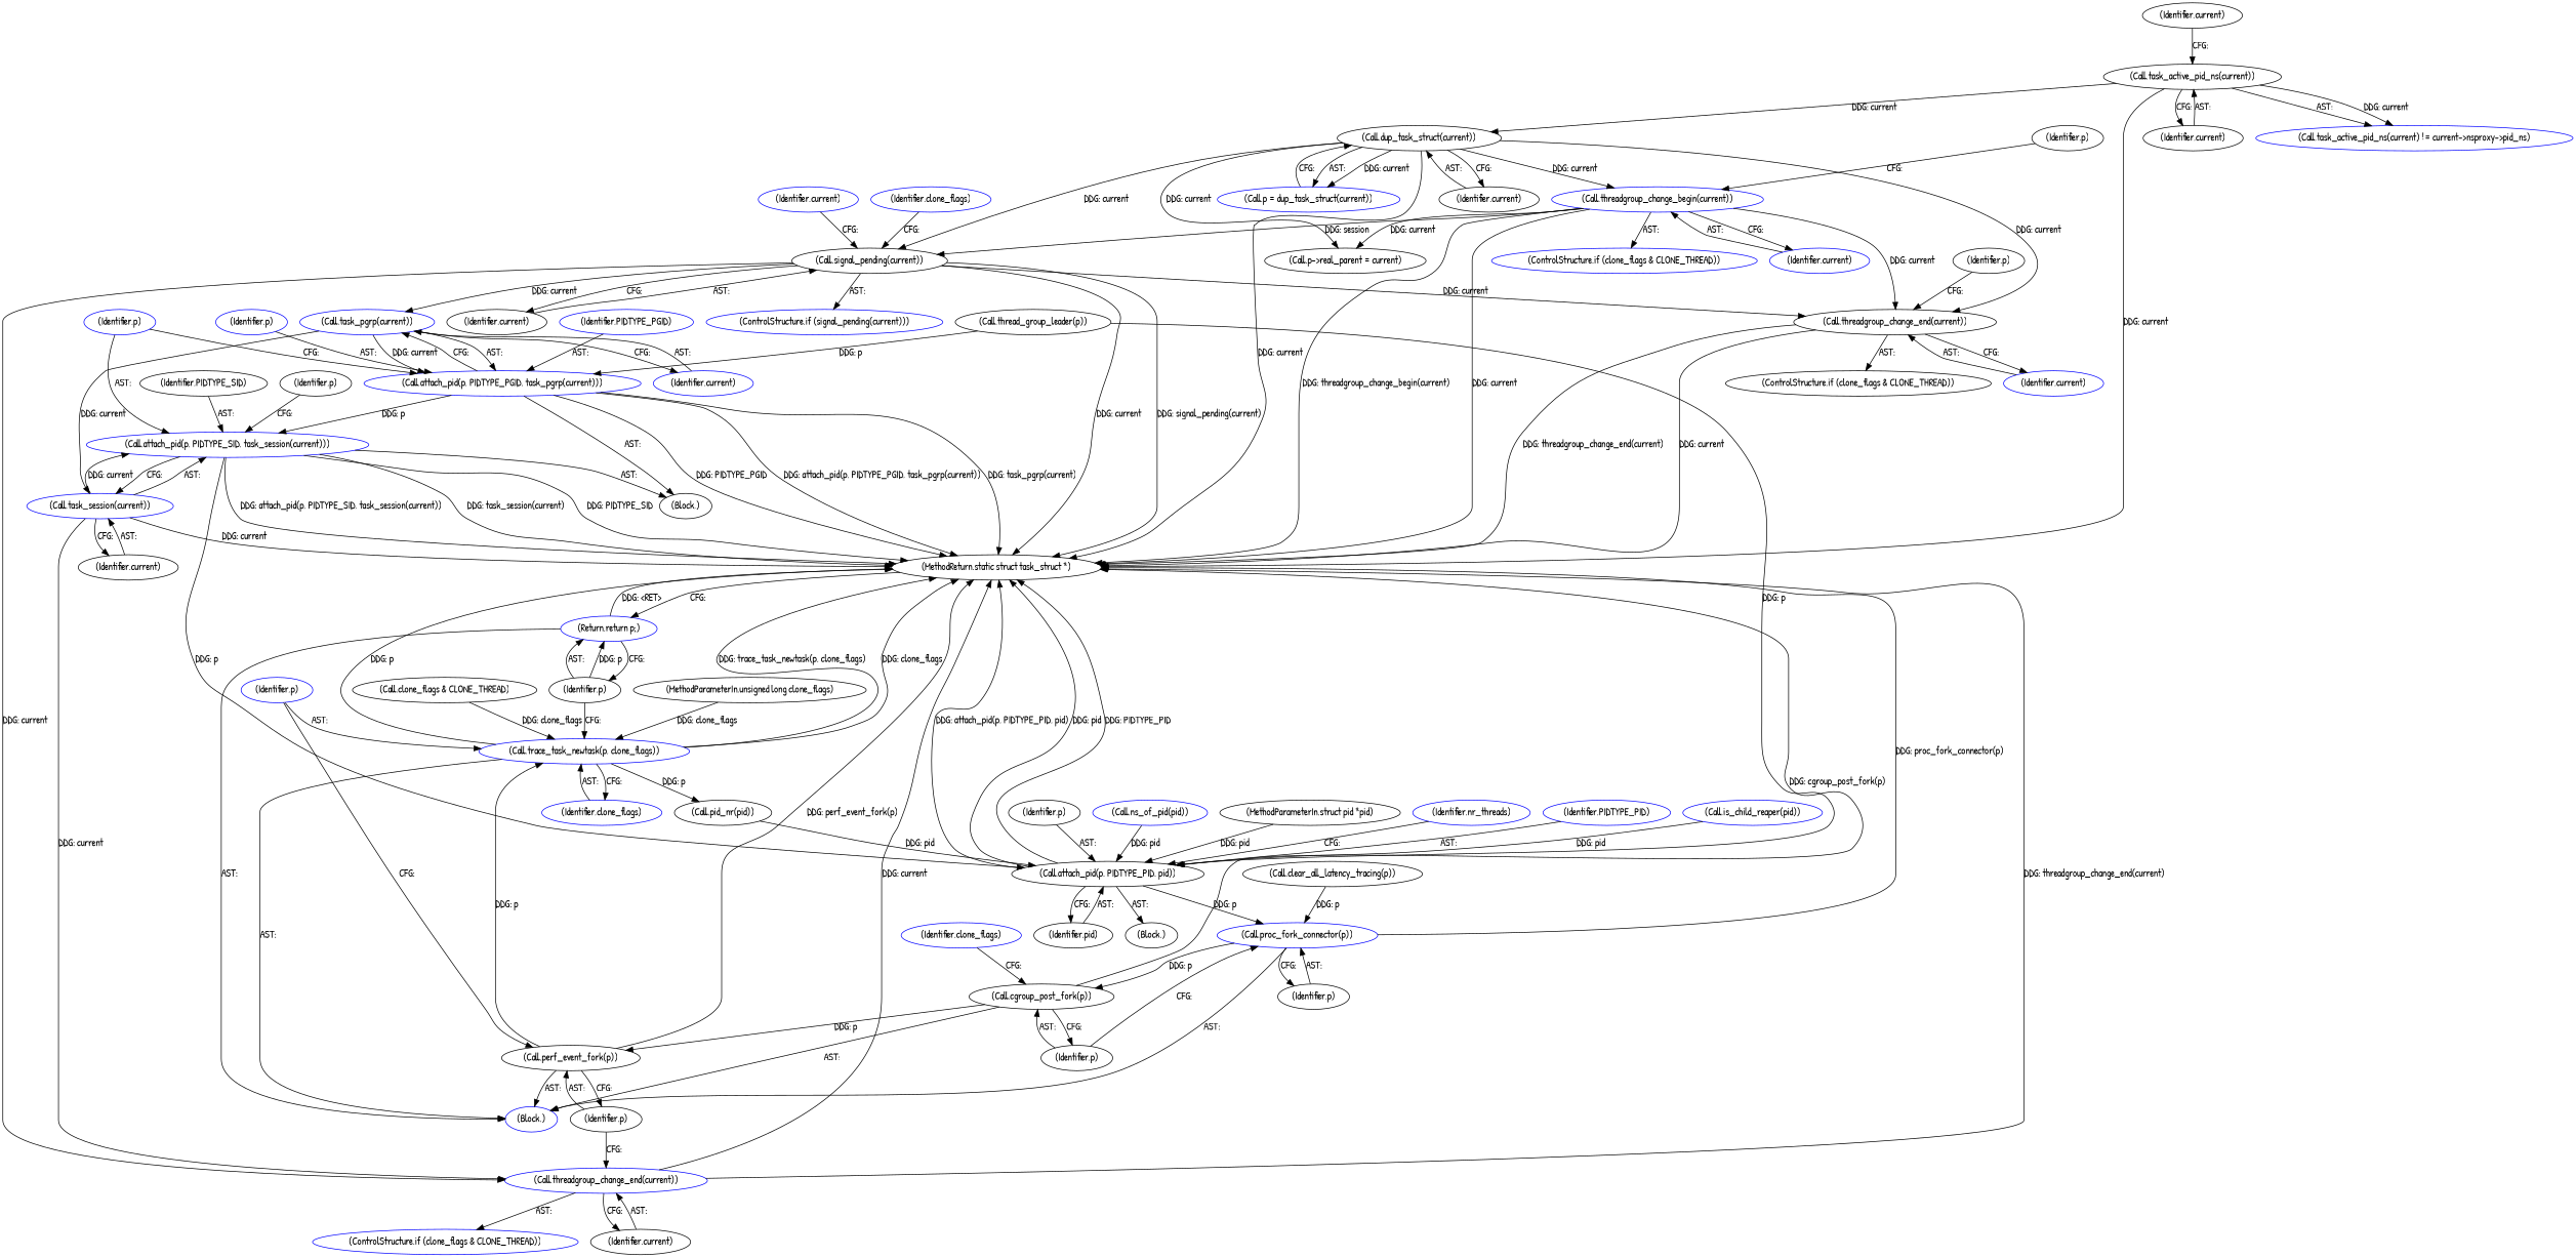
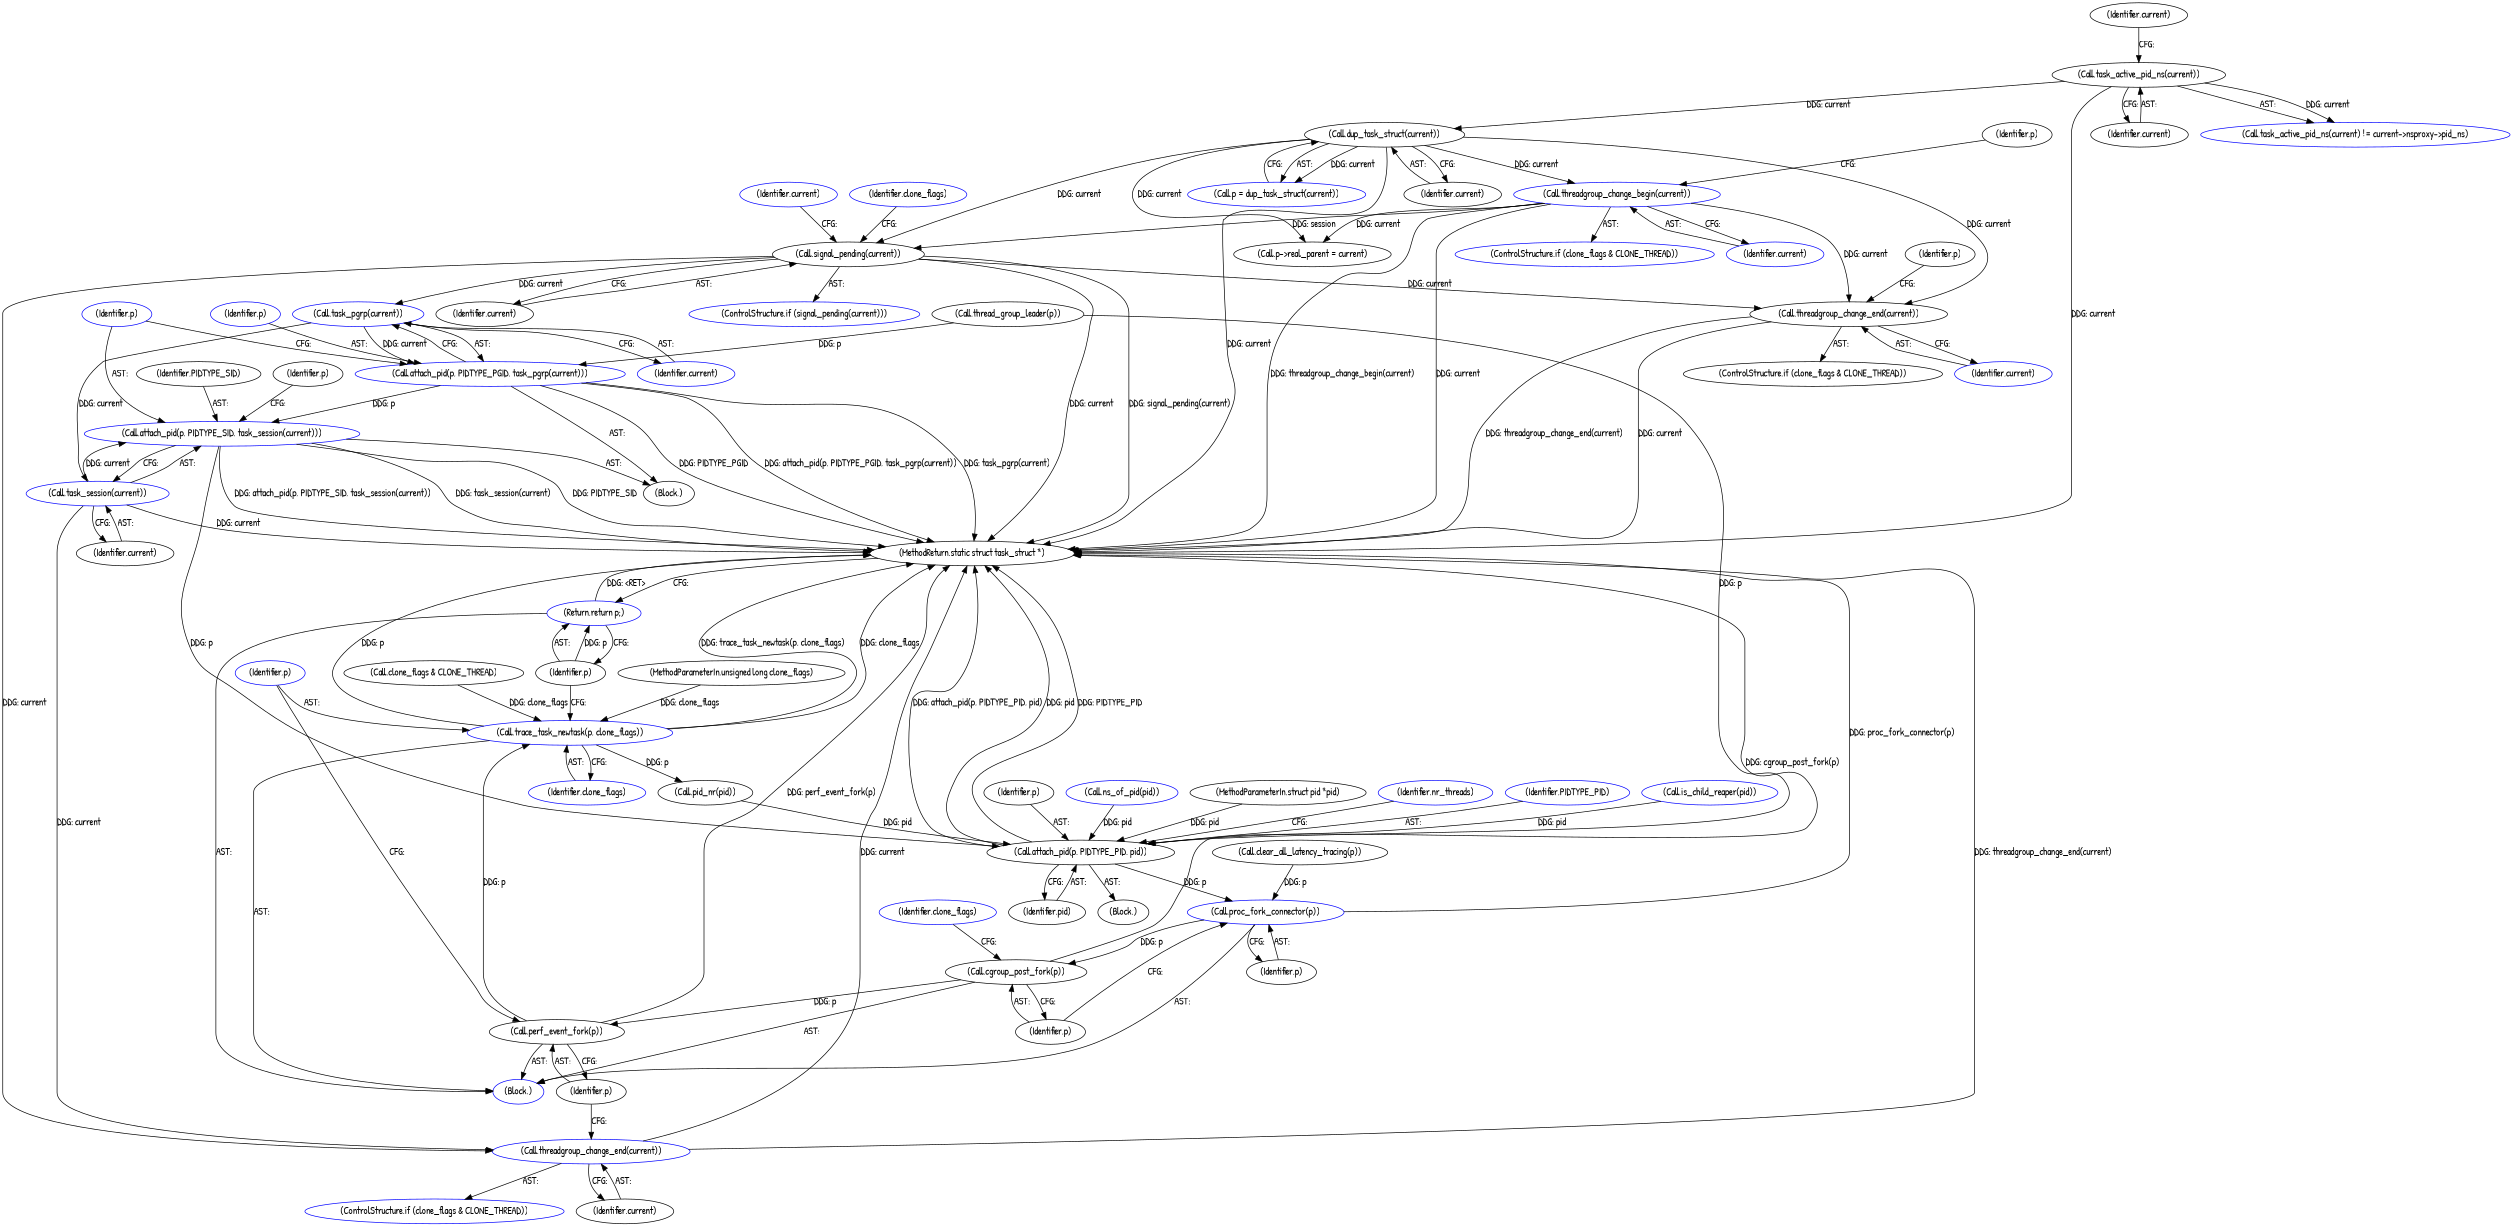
  digraph {
    fontname="Patrick Hand"
    node [color=black fontname="Patrick Hand"]
    edge [fontname="Patrick Hand"]
    n1 [label="(Call,signal_pending(current))"]
    n2 [color=blue label="(Call,task_pgrp(current))"]
    n3 [color=blue label="(Call,threadgroup_change_end(current))"]
    n4 [label="(Call,threadgroup_change_end(current))"]
    n5 [label="(Identifier,current)"]
    n6 [color=blue label="(ControlStructure,if (signal_pending(current)))"]
    n7 [label="(MethodReturn,static struct task_struct *)"]
    n8 [color=blue label="(Call,attach_pid(p, PIDTYPE_PGID, task_pgrp(current)))"]
    n9 [color=blue label="(Call,task_session(current))"]
    n10 [color=blue label="(Identifier,current)"]
    n11 [color=blue label="(ControlStructure,if (clone_flags & CLONE_THREAD))"]
    n12 [label="(Identifier,current)"]
    n13 [color=blue label="(Identifier,current)"]
    n14 [label="(ControlStructure,if (clone_flags & CLONE_THREAD))"]
    n15 [color=blue label="(Return,return p;)"]
    n16 [label="(Call,dup_task_struct(current))"]
    n17 [color=blue label="(Call,threadgroup_change_begin(current))"]
    n18 [label="(Call,p->real_parent = current)"]
    n19 [color=blue label="(Call,p = dup_task_struct(current))"]
    n20 [label="(Identifier,current)"]
    n21 [color=blue label="(ControlStructure,if (clone_flags & CLONE_THREAD))"]
    n22 [color=blue label="(Identifier,current)"]
    n23 [label="(Call,task_active_pid_ns(current))"]
    n24 [label="(Identifier,current)"]
    n25 [color=blue label="(Call,task_active_pid_ns(current) != current->nsproxy->pid_ns)"]
    n26 [color=blue label="(Call,attach_pid(p, PIDTYPE_SID, task_session(current)))"]
    n27 [label="(Block,)"]
    n28 [label="(Identifier,current)"]
    n29 [label="(Call,attach_pid(p, PIDTYPE_PID, pid))"]
    n30 [color=blue label="(Call,proc_fork_connector(p))"]
    n31 [label="(Block,)"]
    n32 [label="(Identifier,pid)"]
    n33 [label="(Call,cgroup_post_fork(p))"]
    n34 [color=blue label="(Block,)"]
    n35 [label="(Identifier,p)"]
    n36 [label="(Call,perf_event_fork(p))"]
    n37 [label="(Identifier,p)"]
    n38 [color=blue label="(Call,trace_task_newtask(p, clone_flags))"]
    n39 [label="(Identifier,p)"]
    n40 [color=blue label="(Identifier,clone_flags)"]
    n41 [label="(Call,pid_nr(pid))"]
    n42 [label="(Identifier,p)"]
-   n43 [color=blue label="(Identifier,PIDTYPE_PGID)"]
    n44 [label="(Identifier,p)"]
    n45 [label="(Call,clone_flags & CLONE_THREAD)"]
    n46 [color=blue label="(Identifier,clone_flags)"]
    n47 [color=blue label="(Call,ns_of_pid(pid))"]
    n48 [color=blue label="(Identifier,clone_flags)"]
    n49 [label="(MethodParameterIn,struct pid *pid)"]
    n50 [label="(Identifier,current)"]
    n51 [label="(Identifier,PIDTYPE_SID)"]
    n52 [label="(Identifier,p)"]
    n53 [color=blue label="(Identifier,p)"]
    n54 [color=blue label="(Identifier,current)"]
    n55 [color=blue label="(Identifier,nr_threads)"]
    n56 [color=blue label="(Identifier,PIDTYPE_PID)"]
    n57 [label="(MethodParameterIn,unsigned long clone_flags)"]
    n58 [color=blue label="(Identifier,p)"]
    n59 [color=blue label="(Call,is_child_reaper(pid))"]
    n60 [label="(Call,clear_all_latency_tracing(p))"]
    n61 [label="(Call,thread_group_leader(p))"]
    n62 [label="(Identifier,p)"]
    n63 [color=blue label="(Identifier,p)"]
    n64 [label="(Identifier,p)"]
    n1 -> n2 [label="DDG: current"]
    n1 -> n3 [label="DDG: current"]
    n1 -> n4 [label="DDG: current"]
    n1 -> n5 [label="CFG: "]
    n1 -> n6 [label="AST: "]
    n1 -> n7 [label="DDG: current"]
    n1 -> n7 [label="DDG: signal_pending(current)"]
    n2 -> n8 [label="AST: "]
    n2 -> n8 [label="DDG: current"]
    n2 -> n9 [label="DDG: current"]
    n2 -> n10 [label="CFG: "]
    n3 -> n7 [label="DDG: threadgroup_change_end(current)"]
    n3 -> n7 [label="DDG: current"]
    n3 -> n11 [label="AST: "]
    n3 -> n12 [label="CFG: "]
    n4 -> n7 [label="DDG: threadgroup_change_end(current)"]
    n4 -> n7 [label="DDG: current"]
    n4 -> n13 [label="CFG: "]
    n4 -> n14 [label="AST: "]
    n5 -> n1 [label="AST: "]
    n7 -> n15 [label="CFG: "]
    n8 -> n2 [label="CFG: "]
    n8 -> n7 [label="DDG: attach_pid(p, PIDTYPE_PGID, task_pgrp(current))"]
    n8 -> n7 [label="DDG: task_pgrp(current)"]
    n8 -> n7 [label="DDG: PIDTYPE_PGID"]
    n8 -> n26 [label="DDG: p"]
    n8 -> n27 [label="AST: "]
    n9 -> n3 [label="DDG: current"]
    n9 -> n7 [label="DDG: current"]
    n9 -> n26 [label="AST: "]
    n9 -> n26 [label="DDG: current"]
    n9 -> n28 [label="CFG: "]
    n10 -> n2 [label="AST: "]
    n12 -> n3 [label="AST: "]
    n13 -> n4 [label="AST: "]
    n15 -> n7 [label="DDG: <RET>"]
    n15 -> n34 [label="AST: "]
    n15 -> n42 [label="CFG: "]
    n16 -> n1 [label="DDG: current"]
    n16 -> n4 [label="DDG: current"]
    n16 -> n7 [label="DDG: current"]
    n16 -> n17 [label="DDG: current"]
    n16 -> n18 [label="DDG: current"]
    n16 -> n19 [label="AST: "]
    n16 -> n19 [label="DDG: current"]
    n16 -> n20 [label="CFG: "]
    n17 -> n1 [label="DDG: session"]
    n17 -> n4 [label="DDG: current"]
    n17 -> n7 [label="DDG: threadgroup_change_begin(current)"]
    n17 -> n7 [label="DDG: current"]
    n17 -> n18 [label="DDG: current"]
    n17 -> n21 [label="AST: "]
    n17 -> n22 [label="CFG: "]
    n19 -> n16 [label="CFG: "]
    n20 -> n16 [label="AST: "]
    n22 -> n17 [label="AST: "]
    n23 -> n7 [label="DDG: current"]
    n23 -> n16 [label="DDG: current"]
    n23 -> n24 [label="CFG: "]
    n23 -> n25 [label="AST: "]
    n23 -> n25 [label="DDG: current"]
    n24 -> n23 [label="AST: "]
    n26 -> n7 [label="DDG: attach_pid(p, PIDTYPE_SID, task_session(current))"]
    n26 -> n7 [label="DDG: task_session(current)"]
    n26 -> n7 [label="DDG: PIDTYPE_SID"]
    n26 -> n9 [label="CFG: "]
    n26 -> n27 [label="AST: "]
    n26 -> n29 [label="DDG: p"]
    n28 -> n9 [label="AST: "]
    n29 -> n7 [label="DDG: attach_pid(p, PIDTYPE_PID, pid)"]
    n29 -> n7 [label="DDG: pid"]
    n29 -> n7 [label="DDG: PIDTYPE_PID"]
    n29 -> n30 [label="DDG: p"]
    n29 -> n31 [label="AST: "]
    n29 -> n32 [label="CFG: "]
    n30 -> n7 [label="DDG: proc_fork_connector(p)"]
    n30 -> n33 [label="DDG: p"]
    n30 -> n34 [label="AST: "]
    n30 -> n35 [label="CFG: "]
    n32 -> n29 [label="AST: "]
    n33 -> n7 [label="DDG: cgroup_post_fork(p)"]
    n33 -> n34 [label="AST: "]
    n33 -> n36 [label="DDG: p"]
    n33 -> n37 [label="CFG: "]
    n35 -> n30 [label="AST: "]
    n36 -> n7 [label="DDG: perf_event_fork(p)"]
    n36 -> n34 [label="AST: "]
    n36 -> n38 [label="DDG: p"]
    n36 -> n39 [label="CFG: "]
    n37 -> n30 [label="CFG: "]
    n37 -> n33 [label="AST: "]
    n38 -> n7 [label="DDG: p"]
    n38 -> n7 [label="DDG: trace_task_newtask(p, clone_flags)"]
    n38 -> n7 [label="DDG: clone_flags"]
    n38 -> n34 [label="AST: "]
    n38 -> n40 [label="CFG: "]
    n38 -> n41 [label="DDG: p"]
    n39 -> n3 [label="CFG: "]
    n39 -> n36 [label="AST: "]
    n40 -> n38 [label="AST: "]
    n41 -> n29 [label="DDG: pid"]
    n42 -> n15 [label="AST: "]
    n42 -> n15 [label="DDG: p"]
    n42 -> n38 [label="CFG: "]
-   n43 -> n8 [label="AST: "]
    n44 -> n29 [label="AST: "]
    n45 -> n38 [label="DDG: clone_flags"]
    n46 -> n1 [label="CFG: "]
    n47 -> n29 [label="DDG: pid"]
    n48 -> n33 [label="CFG: "]
    n49 -> n29 [label="DDG: pid"]
    n50 -> n23 [label="CFG: "]
    n51 -> n26 [label="AST: "]
    n52 -> n4 [label="CFG: "]
    n53 -> n8 [label="AST: "]
    n54 -> n1 [label="CFG: "]
    n55 -> n29 [label="CFG: "]
    n56 -> n29 [label="AST: "]
    n57 -> n38 [label="DDG: clone_flags"]
    n58 -> n8 [label="CFG: "]
    n58 -> n26 [label="AST: "]
    n59 -> n29 [label="DDG: pid"]
    n60 -> n30 [label="DDG: p"]
    n61 -> n8 [label="DDG: p"]
    n61 -> n29 [label="DDG: p"]
    n62 -> n17 [label="CFG: "]
    n63 -> n36 [label="CFG: "]
    n63 -> n38 [label="AST: "]
    n64 -> n26 [label="CFG: "]
  }
